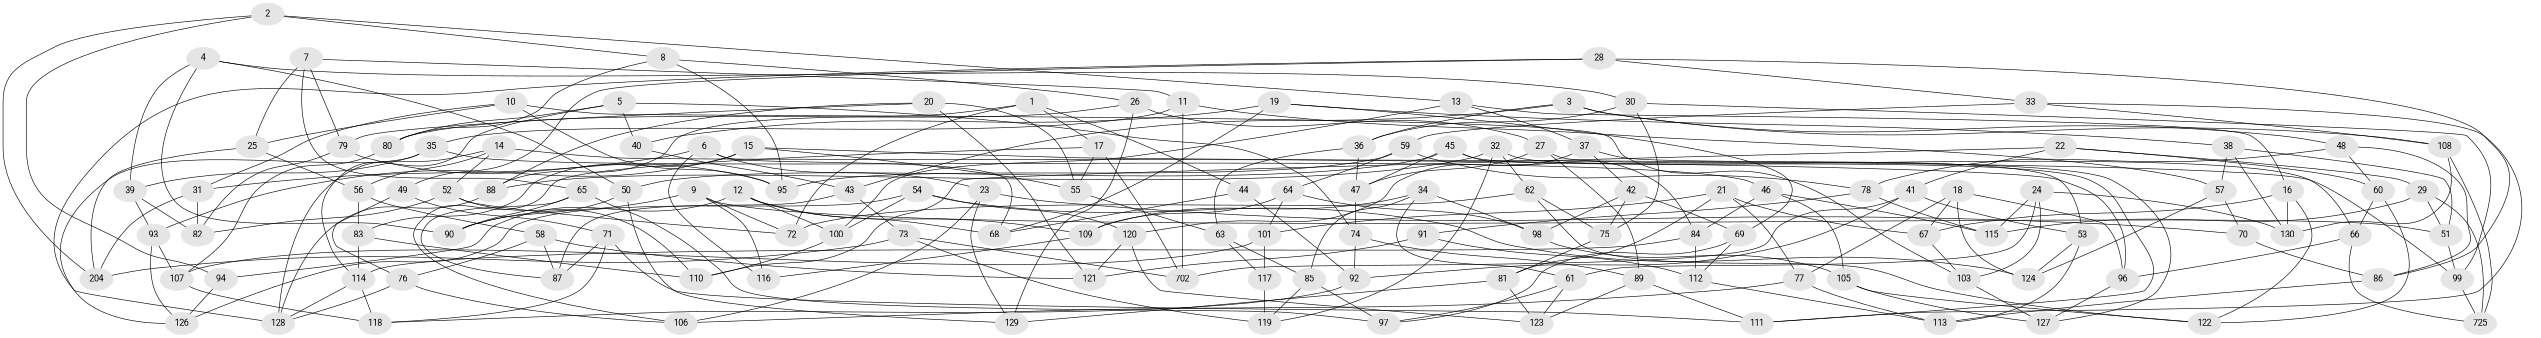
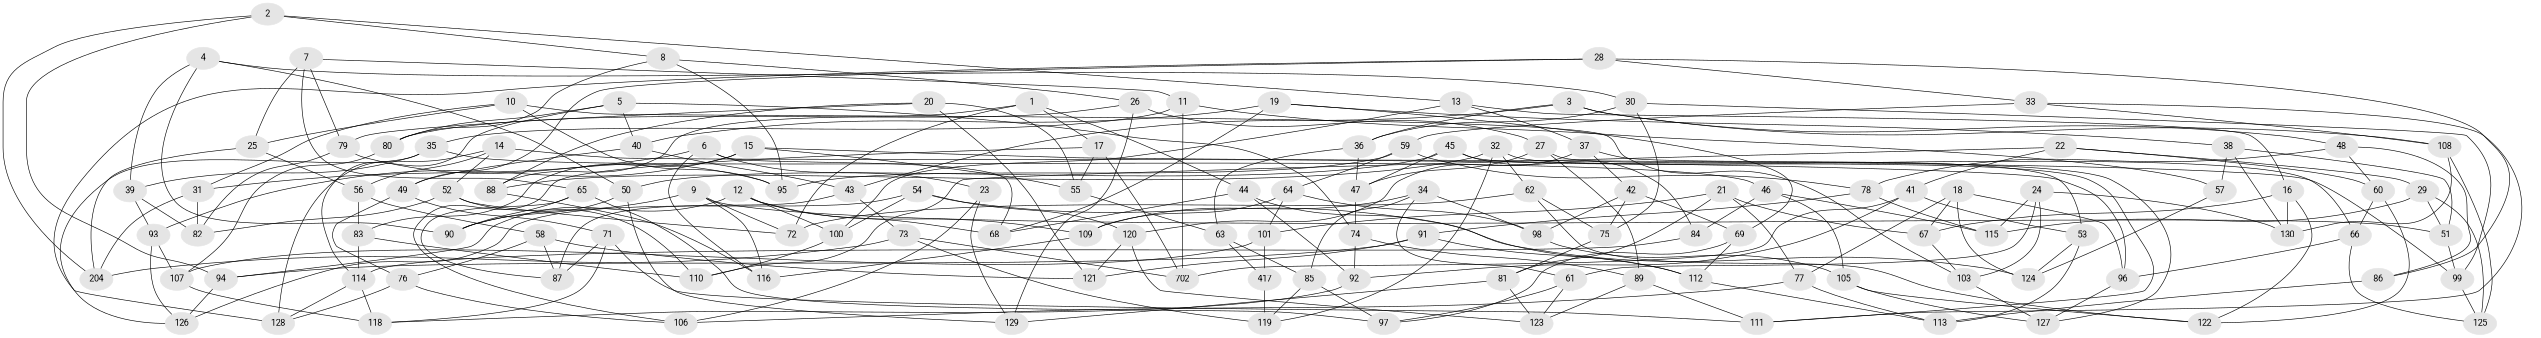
  graph {
    fontname=Roboto
    node [color=gray90 fontname=Roboto style=filled]
    edge [fontname=Roboto]
    1
    17
    44
    72
    88
    n6 [label=702]
    55
    106
    68
    92
    112
    116
    2
    8
    13
    94
    n17 [label=204]
    80
    26
    95
    100
    16
    37
    126
    3
    36
    43
    48
    108
    47
    63
    73
    87
    60
    86
    78
    130
-   125 [label=725]
+   125
    4
    30
    39
    50
    90
    99
    75
    93
    82
    129
    5
    40
    74
    114
    49
    89
    107
    84
    6
    23
    31
-   70
    7
    11
    25
    65
    79
    35
    57
    56
    97
    27
    9
    51
    10
    103
    127
    46
    124
    12
    109
    110
    67
    122
    42
    120
    14
    52
    128
    83
    58
    15
    96
    18
    77
    113
    19
    38
    69
    20
    121
    21
    81
    101
    123
-   117
+   117 [label=417]
    22
    29
    41
    115
    53
    66
    24
    61
    111
    28
    33
    59
    71
    76
    32
    62
    119
    64
    34
    85
    98
    105
    118
    45
    91
    54
    1 -- 17
    1 -- 44
    1 -- 72
    1 -- 88
    17 -- n6
    17 -- 55
    17 -- 106
    44 -- 68
    44 -- 92
-   84 -- 112
-   88 -- 128
+   44 -- 112
+   88 -- 116
    55 -- 63
    92 -- 118
    112 -- 113
    2 -- 8
    2 -- 13
    2 -- 94
    2 -- n17
    8 -- 80
    8 -- 26
    8 -- 95
    13 -- 100
    13 -- 16
    13 -- 37
    94 -- 126
    80 -- 107
    26 -- 80
    26 -- 129
    26 -- 27
    100 -- 110
    16 -- 130
    16 -- 67
    16 -- 122
    37 -- 127
    37 -- 42
    37 -- 120
    3 -- 36
    3 -- 43
    3 -- 48
    3 -- 108
    36 -- 47
    36 -- 63
    43 -- 73
    43 -- 87
    48 -- 60
    48 -- 86
    48 -- 78
    108 -- 130
    108 -- 125
    47 -- 74
    63 -- 117
    63 -- 85
    73 -- n6
    73 -- n17
    73 -- 119
    60 -- 122
    60 -- 66
    86 -- 113
    78 -- 115
    78 -- 91
    4 -- 30
    4 -- 39
    4 -- 50
    4 -- 90
    30 -- 36
    30 -- 99
    30 -- 75
    39 -- 93
    39 -- 82
    50 -- 90
    50 -- 129
    99 -- 125
    75 -- 81
    93 -- 126
    93 -- 107
    5 -- 80
    5 -- 40
    5 -- 74
    5 -- 114
    40 -- 43
+   40 -- 49
    74 -- 92
    74 -- 89
    114 -- 128
    114 -- 118
    49 -- 71
    49 -- 76
    89 -- 123
    89 -- 111
    107 -- 118
    84 -- 114
    6 -- 68
    6 -- 116
    6 -- 23
    6 -- 31
    23 -- 106
    23 -- 129
-   23 -- 70
    31 -- n17
    31 -- 82
-   70 -- 86
    7 -- 11
    7 -- 25
    7 -- 65
    7 -- 79
    11 -- n6
    11 -- 35
    11 -- 57
    25 -- n17
    25 -- 56
    65 -- 87
    65 -- 90
    65 -- 97
    79 -- 95
    79 -- 82
    35 -- 126
    35 -- 39
    35 -- 46
-   57 -- 70
    57 -- 124
    56 -- 83
    56 -- 58
    27 -- 47
    27 -- 89
    27 -- 53
    9 -- 72
    9 -- 116
    9 -- 90
    9 -- 51
    51 -- 99
    10 -- 95
    10 -- 31
    10 -- 25
    10 -- 103
    103 -- 127
    46 -- 84
    46 -- 115
    46 -- 105
    12 -- 68
    12 -- 94
    12 -- 100
    12 -- 109
    109 -- 116
    67 -- 103
    42 -- 75
    42 -- 69
    42 -- 98
    120 -- 121
    120 -- 123
    14 -- 99
    14 -- 56
    14 -- 52
    14 -- 128
    52 -- 72
    52 -- 82
    52 -- 110
    83 -- 114
    83 -- 110
    58 -- 87
    58 -- 121
    58 -- 76
    15 -- 55
    15 -- 93
    15 -- 83
    15 -- 96
    96 -- 127
    18 -- 124
    18 -- 67
    18 -- 96
    18 -- 77
    77 -- 106
    77 -- 113
    19 -- 68
    19 -- 40
    19 -- 38
    19 -- 69
    38 -- 130
    38 -- 57
    38 -- 51
    69 -- 112
    69 -- 97
    20 -- 88
    20 -- 55
    20 -- 79
    20 -- 121
    21 -- 67
    21 -- 77
    21 -- 81
    21 -- 101
    81 -- 129
    81 -- 123
    101 -- 107
    101 -- 117
    117 -- 119
    22 -- 60
    22 -- 110
    22 -- 29
    22 -- 41
    29 -- 125
    29 -- 51
    29 -- 115
    41 -- n6
    41 -- 92
    41 -- 53
    53 -- 124
    53 -- 113
    66 -- 125
    66 -- 96
    24 -- 130
    24 -- 103
    24 -- 115
    24 -- 61
    61 -- 97
    61 -- 123
    28 -- 86
    28 -- 49
    28 -- 128
    28 -- 33
    33 -- 108
    33 -- 111
    33 -- 59
    59 -- 95
    59 -- 78
    59 -- 64
    71 -- 87
    71 -- 111
    71 -- 118
    76 -- 106
    76 -- 128
    32 -- 88
    32 -- 66
    32 -- 62
    32 -- 119
    62 -- 72
    62 -- 75
    62 -- 122
    64 -- 109
    64 -- 101
    64 -- 98
    34 -- 109
    34 -- 61
    34 -- 85
    34 -- 98
    85 -- 97
    85 -- 119
    98 -- 105
    105 -- 127
    105 -- 122
    45 -- 47
    45 -- 50
    45 -- 84
    45 -- 111
    91 -- 112
+   91 -- 94
    91 -- 121
    54 -- 100
    54 -- 126
    54 -- 124
    54 -- 120
  }
